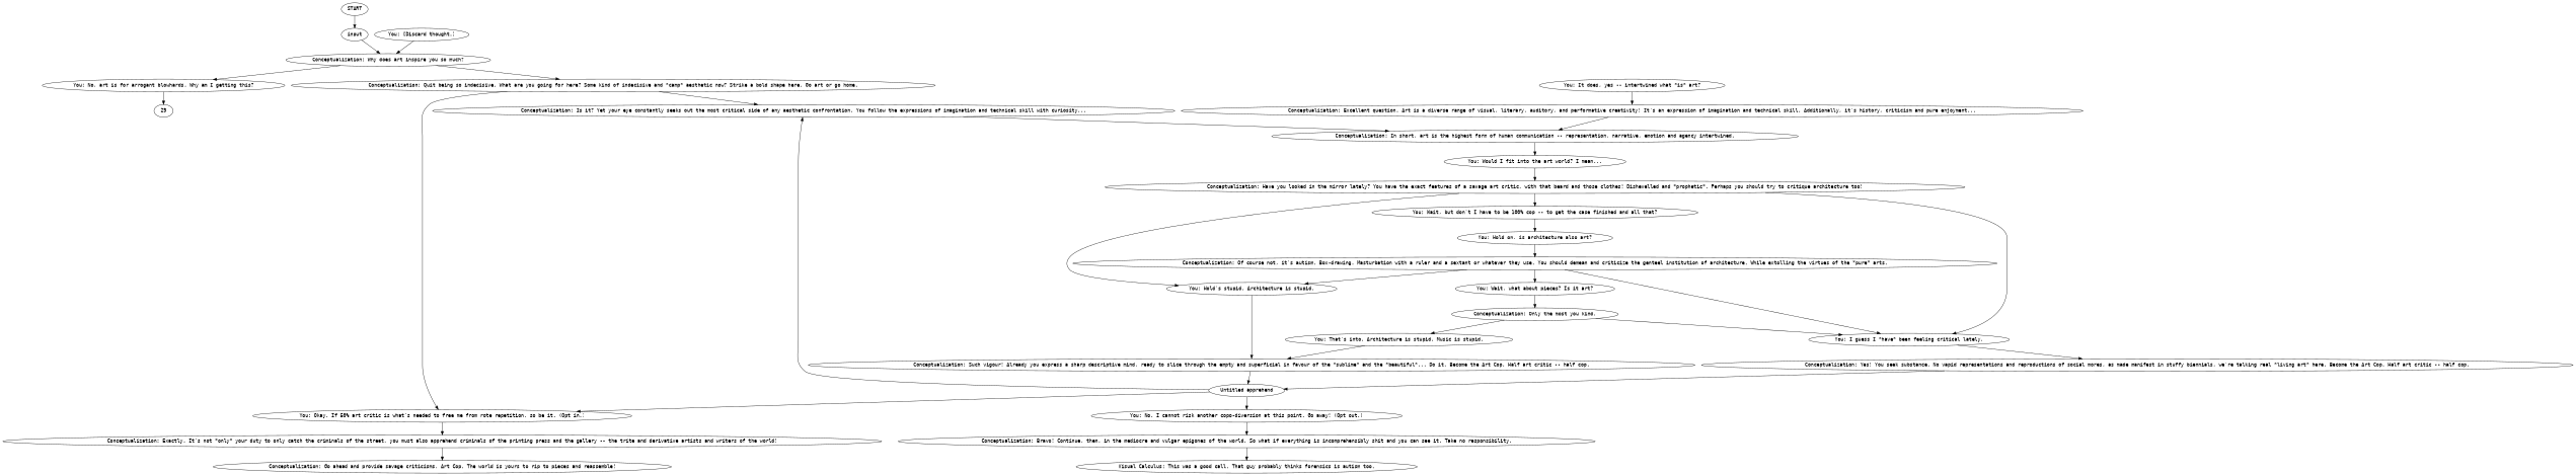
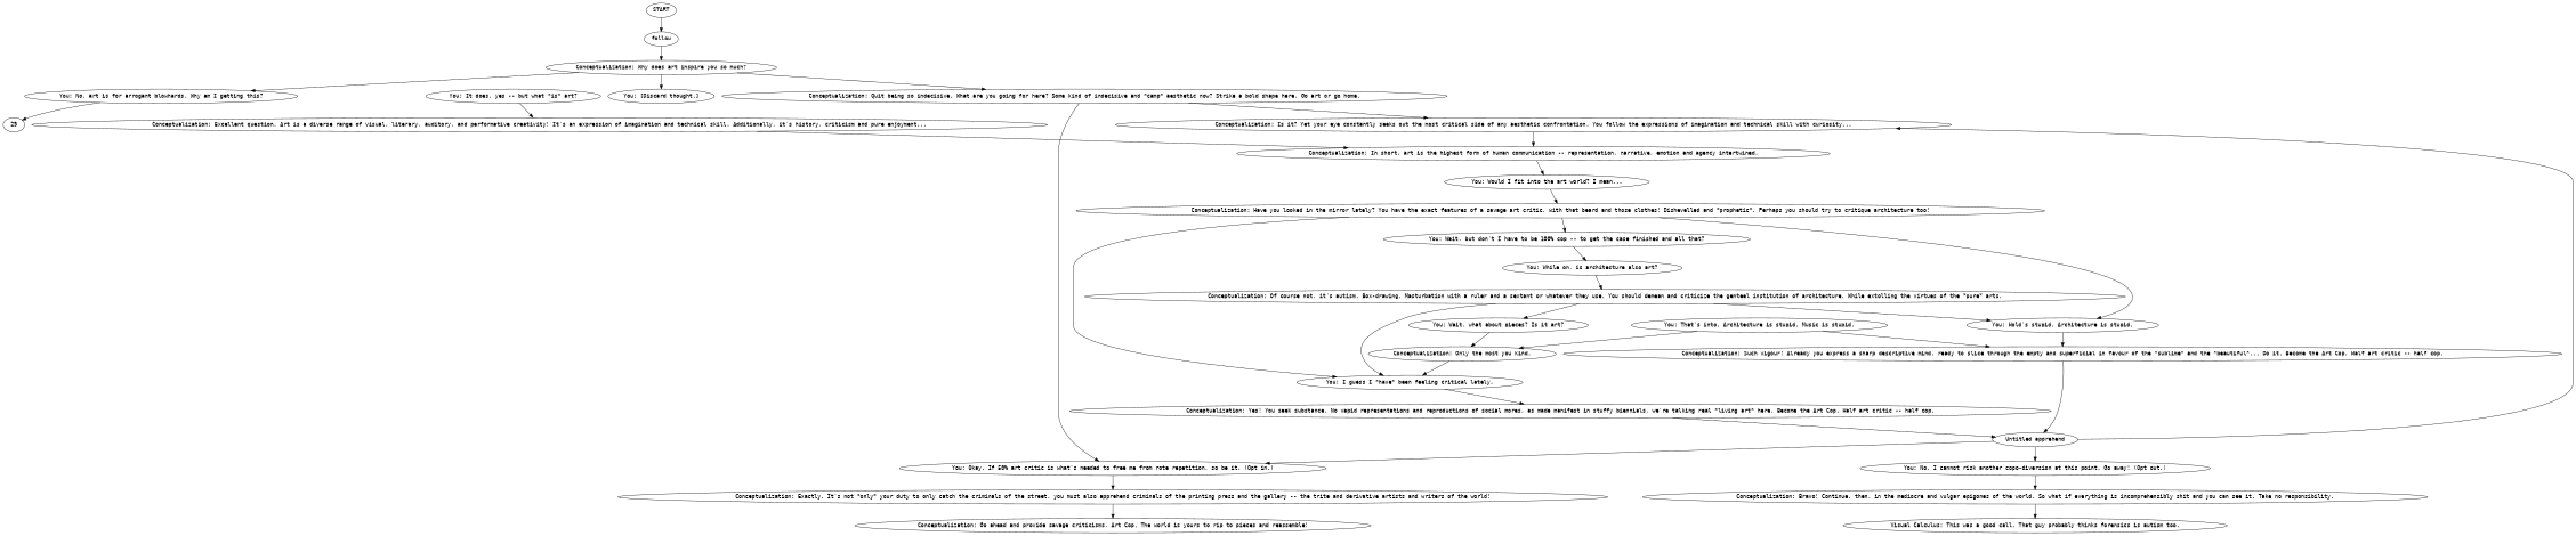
  digraph {
    fontname="DejaVu Sans Mono"
    node [fontname="DejaVu Sans Mono"]
    edge [fontname="DejaVu Sans Mono"]
    n1 [label=START]
-   n2 [label=input]
+   n2 [label=follow]
    n3 [label="Conceptualization: Why does art inspire you so much?"]
    n4 [label="You: No, art is for arrogant blowhards. Why am I getting this?"]
    n5 [label="You: [Discard thought.]"]
    n6 [label="Conceptualization: Quit being so indecisive. What are you going for here? Some kind of indecisive and *camp* aesthetic now? Strike a bold shape here. Go art or go home."]
    n7 [label="You: Wait, what about pieces? Is it art?"]
    n8 [label="Conceptualization: Only the most you kind."]
    n9 [label="You: I guess I *have* been feeling critical lately."]
    n10 [label="You: That's into. Architecture is stupid. Music is stupid."]
    29
    n12 [label="You: Okay. If 50% art critic is what's needed to free me from rote repetition, so be it. (Opt in.)"]
    n13 [label="Conceptualization: Is it? Yet your eye constantly seeks out the most critical side of any aesthetic confrontation. You follow the expressions of imagination and technical skill with curiosity..."]
    n14 [label="Conceptualization: Of course not, it's autism. Box-drawing. Masturbation with a ruler and a sextant or whatever they use. You should demean and criticize the genteel institution of architecture. While extolling the virtues of the *pure* arts."]
    n15 [label="You: Hold's stupid. Architecture is stupid."]
    n16 [label="Conceptualization: Such vigour! Already you express a sharp descriptive mind, ready to slice through the empty and superficial in favour of the *sublime* and the *beautiful*... Do it. Become the Art Cop. Half art critic -- half cop."]
    n17 [label="Conceptualization: Yes! You seek substance. No vapid representations and reproductions of social mores, as made manifest in stuffy biennials, we're talking real *living art* here. Become the Art Cop. Half art critic -- half cop."]
    n18 [label="Untitled apprehend"]
    n19 [label="You: No. I cannot risk another copo-diversion at this point. Go away! (Opt out.)"]
    n20 [label="Conceptualization: Excellent question. Art is a diverse range of visual, literary, auditory, and performative creativity! It's an expression of imagination and technical skill. Additionally, it's history, criticism and pure enjoyment..."]
    n21 [label="Conceptualization: In short, art is the highest form of human communication -- representation, narrative, emotion and agency intertwined."]
    n22 [label="You: Would I fit into the art world? I mean..."]
    n23 [label="Conceptualization: Bravo! Continue, then, in the mediocre and vulgar epigones of the world. So what if everything is incomprehensibly shit and you can see it. Take no responsibility."]
    n24 [label="Visual Calculus: This was a good call. That guy probably thinks forensics is autism too."]
    n25 [label="Conceptualization: Have you looked in the mirror lately? You have the exact features of a savage art critic, with that beard and those clothes! Dishevelled and *prophetic*. Perhaps you should try to critique architecture too!"]
    n26 [label="You: Wait, but don't I have to be 100% cop -- to get the case finished and all that?"]
-   n27 [label="You: Hold on, is architecture also art?"]
+   n27 [label="You: While on, is architecture also art?"]
    n28 [label="Conceptualization: Go ahead and provide savage criticisms, Art Cop. The world is yours to rip to pieces and reassemble!"]
    n29 [label="Conceptualization: Exactly. It's not *only* your duty to only catch the criminals of the street, you must also apprehend criminals of the printing press and the gallery -- the trite and derivative artists and writers of the world!"]
-   n30 [label="You: It does, yes -- intertwined what *is* art?"]
+   n30 [label="You: It does, yes -- but what *is* art?"]
    n1 -> n2
    n2 -> n3
    n3 -> n4
-   n5 -> n3
+   n3 -> n5
    n3 -> n6
    n4 -> 29
    n6 -> n12
    n6 -> n13
    n7 -> n8
    n8 -> n9
-   n8 -> n10
+   n10 -> n8
    n9 -> n17
    n10 -> n16
    n12 -> n29
    n13 -> n21
    n14 -> n7
    n14 -> n9
    n14 -> n15
    n15 -> n16
    n16 -> n18
    n17 -> n18
    n18 -> n12
    n18 -> n13
    n18 -> n19
    n19 -> n23
    n20 -> n21
    n21 -> n22
    n22 -> n25
    n23 -> n24
    n25 -> n9
    n25 -> n15
    n25 -> n26
    n26 -> n27
    n27 -> n14
    n29 -> n28
    n30 -> n20
  }
